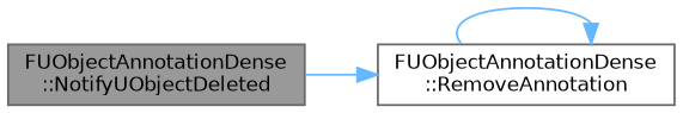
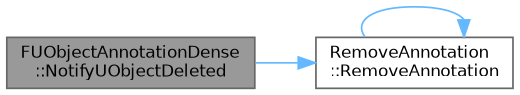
  digraph {
    rankdir=LR
    node [fontname=Helvetica fontsize=10 shape=box style=filled]
    edge [color=steelblue1 fontname=Helvetica fontsize=10 labelfontname=Helvetica labelfontsize=10 style=solid]
    n1 [color=gray40 fillcolor=grey60 fontcolor=black height=0.2 label="FUObjectAnnotationDense\l::NotifyUObjectDeleted" width=0.4]
-   n2 [color=grey40 fillcolor=white height=0.2 label="FUObjectAnnotationDense\l::RemoveAnnotation" width=0.4]
+   n2 [color=grey40 fillcolor=white height=0.2 label="RemoveAnnotation\l::RemoveAnnotation" width=0.4]
    n1 -> n2
    n2 -> n2
  }
